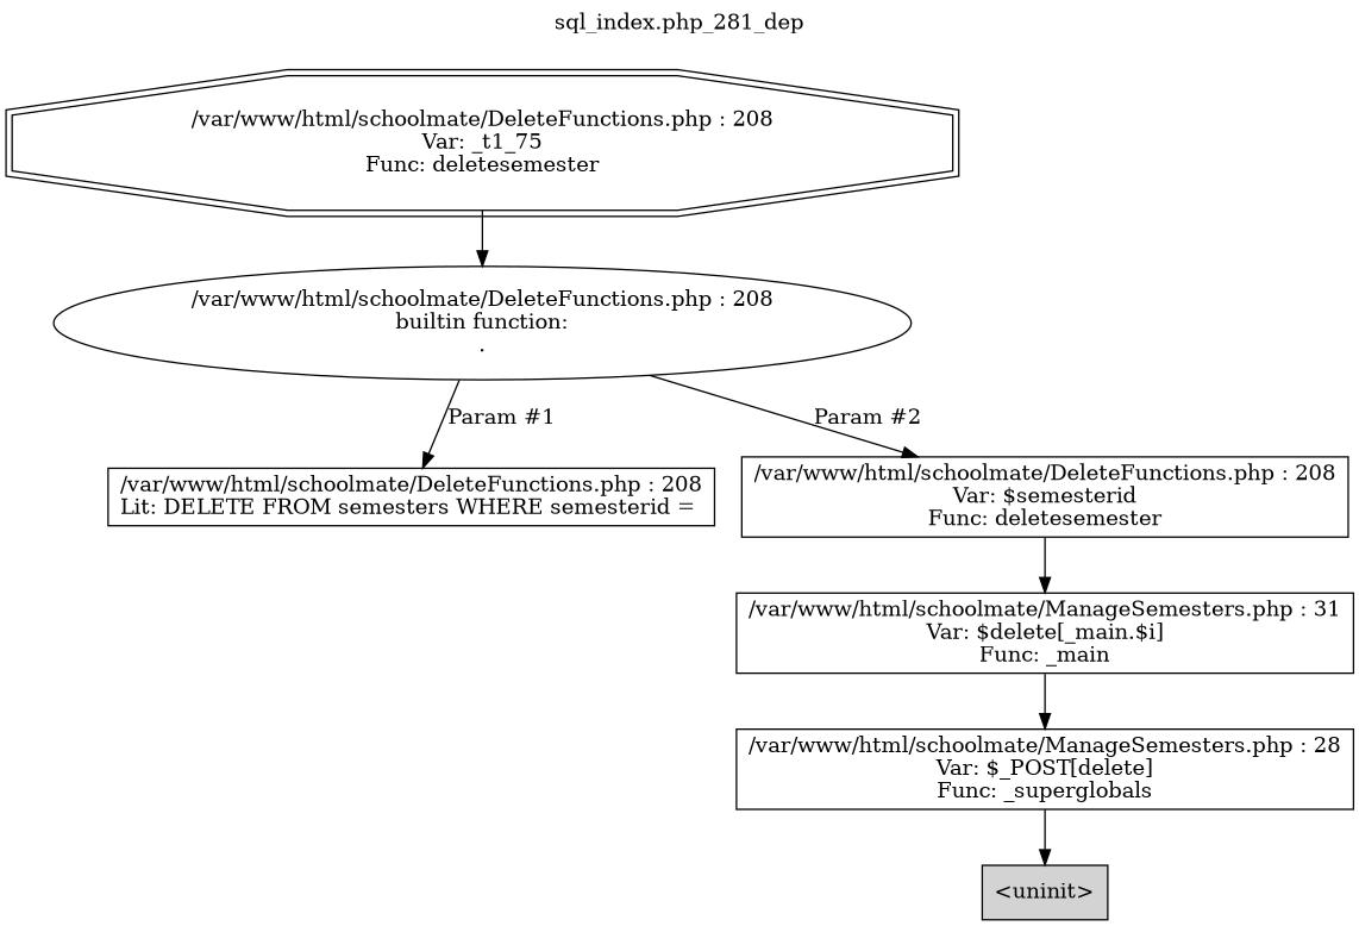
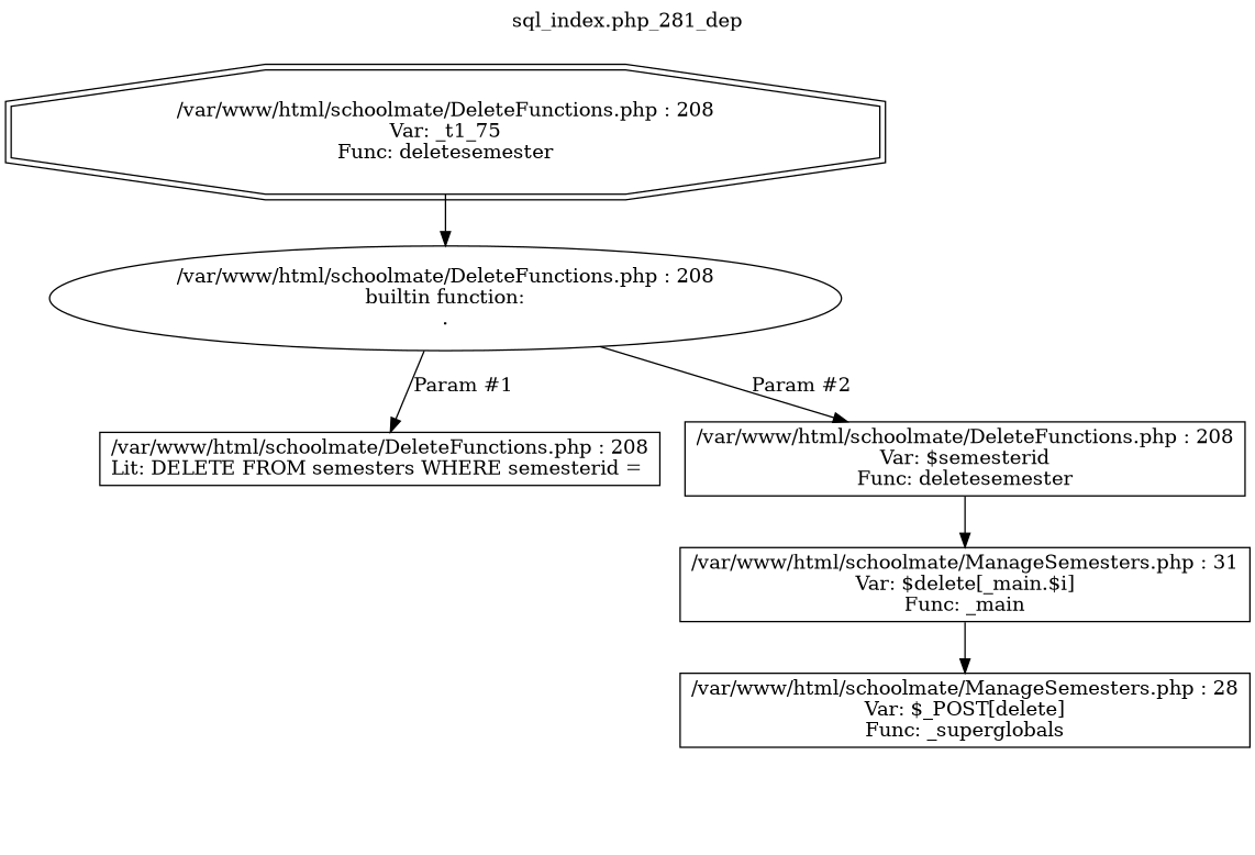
  digraph {
    label="sql_index.php_281_dep"
    labelloc=t
    node [shape=box]
    n1 [label="/var/www/html/schoolmate/DeleteFunctions.php : 208\nVar: _t1_75\nFunc: deletesemester\n" shape=doubleoctagon]
    n2 [label="/var/www/html/schoolmate/DeleteFunctions.php : 208\nbuiltin function:\n.\n" shape=ellipse]
    n3 [label="/var/www/html/schoolmate/DeleteFunctions.php : 208\nLit: DELETE FROM semesters WHERE semesterid = \n"]
    n4 [label="/var/www/html/schoolmate/DeleteFunctions.php : 208\nVar: $semesterid\nFunc: deletesemester\n"]
    n5 [label="/var/www/html/schoolmate/ManageSemesters.php : 31\nVar: $delete[_main.$i]\nFunc: _main\n"]
    n6 [label="/var/www/html/schoolmate/ManageSemesters.php : 28\nVar: $_POST[delete]\nFunc: _superglobals\n"]
-   n7 [label="<uninit>" style=filled]
    n1 -> n2
    n2 -> n3 [label="Param #1"]
    n2 -> n4 [label="Param #2"]
    n4 -> n5
    n5 -> n6
-   n6 -> n7
  }
